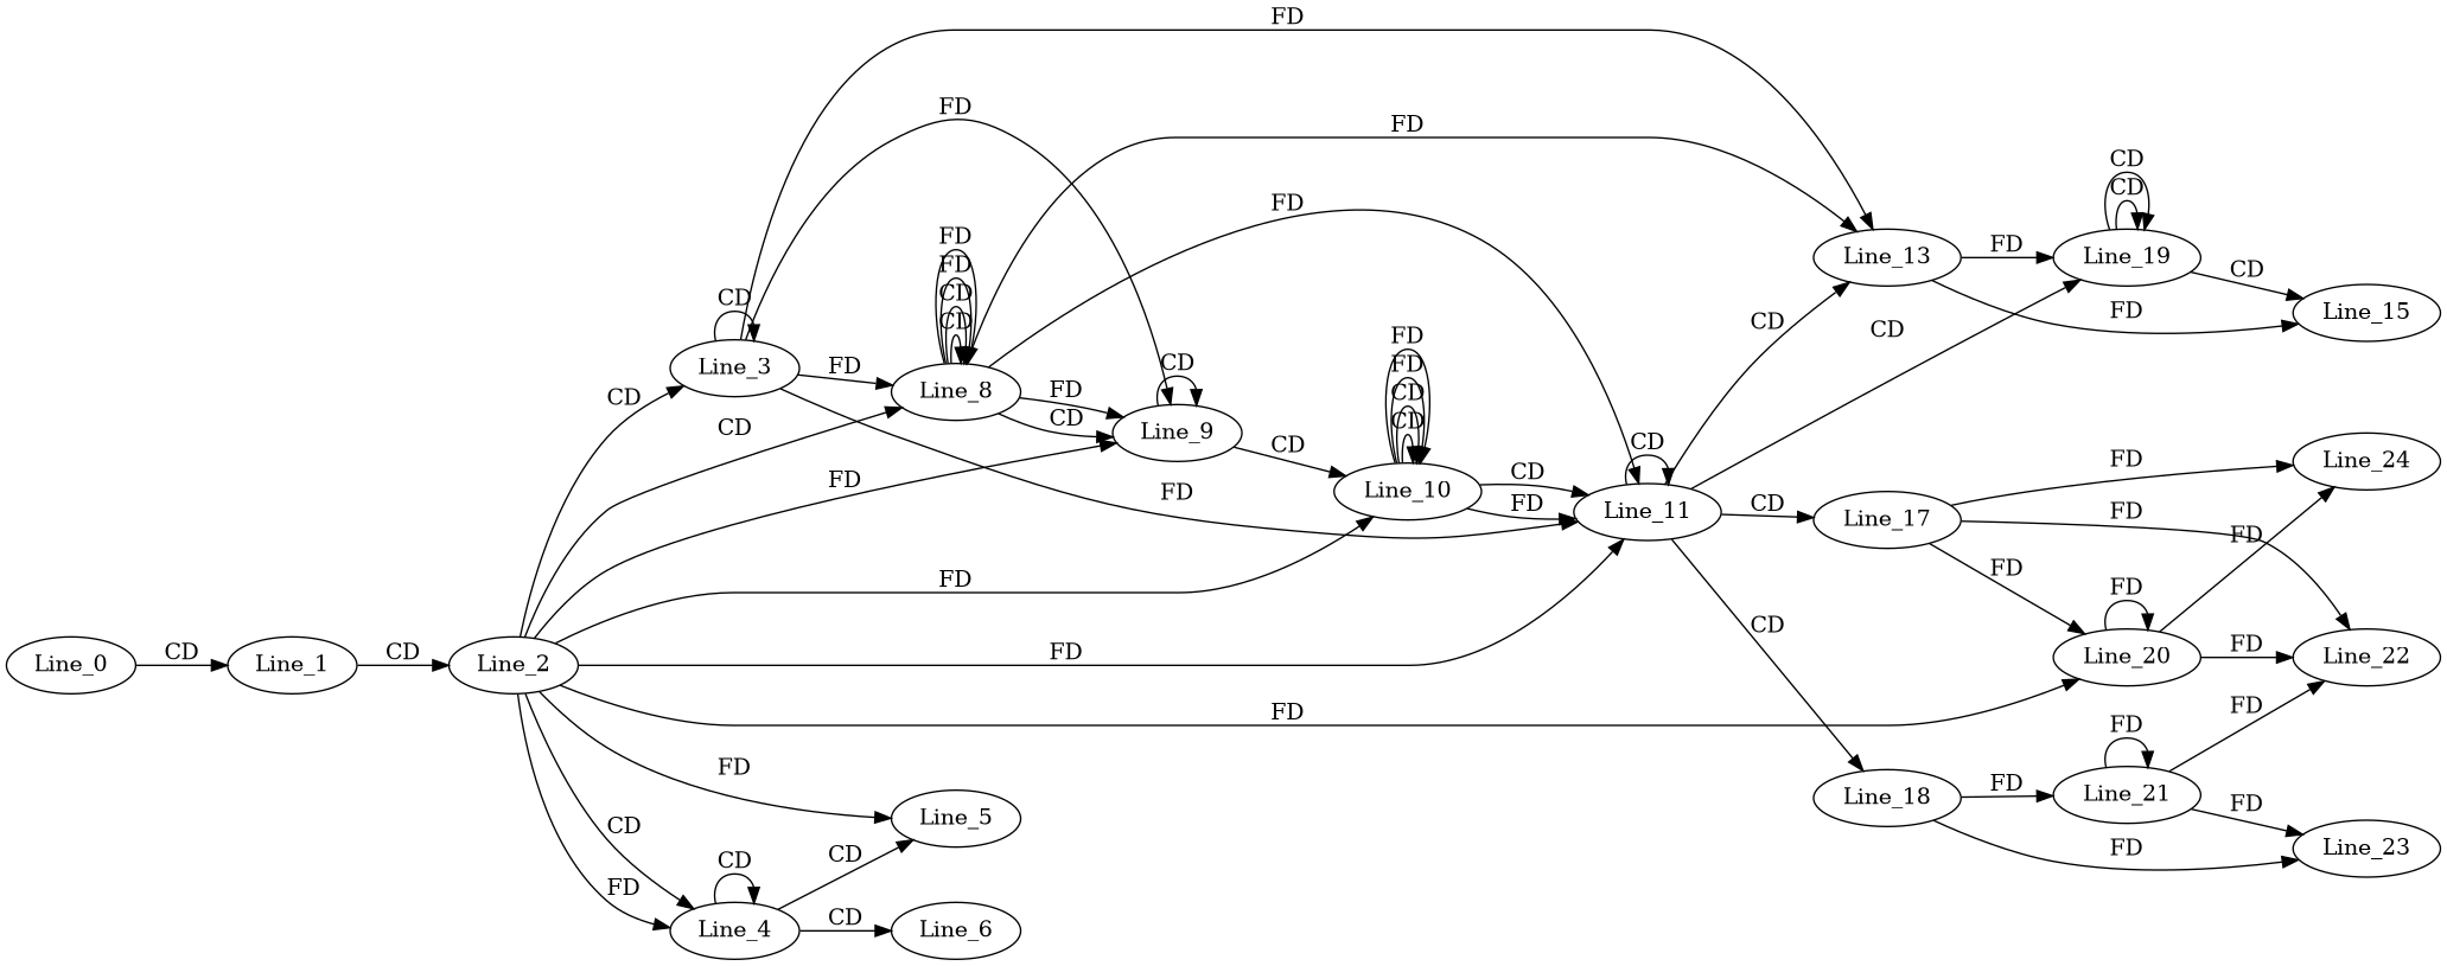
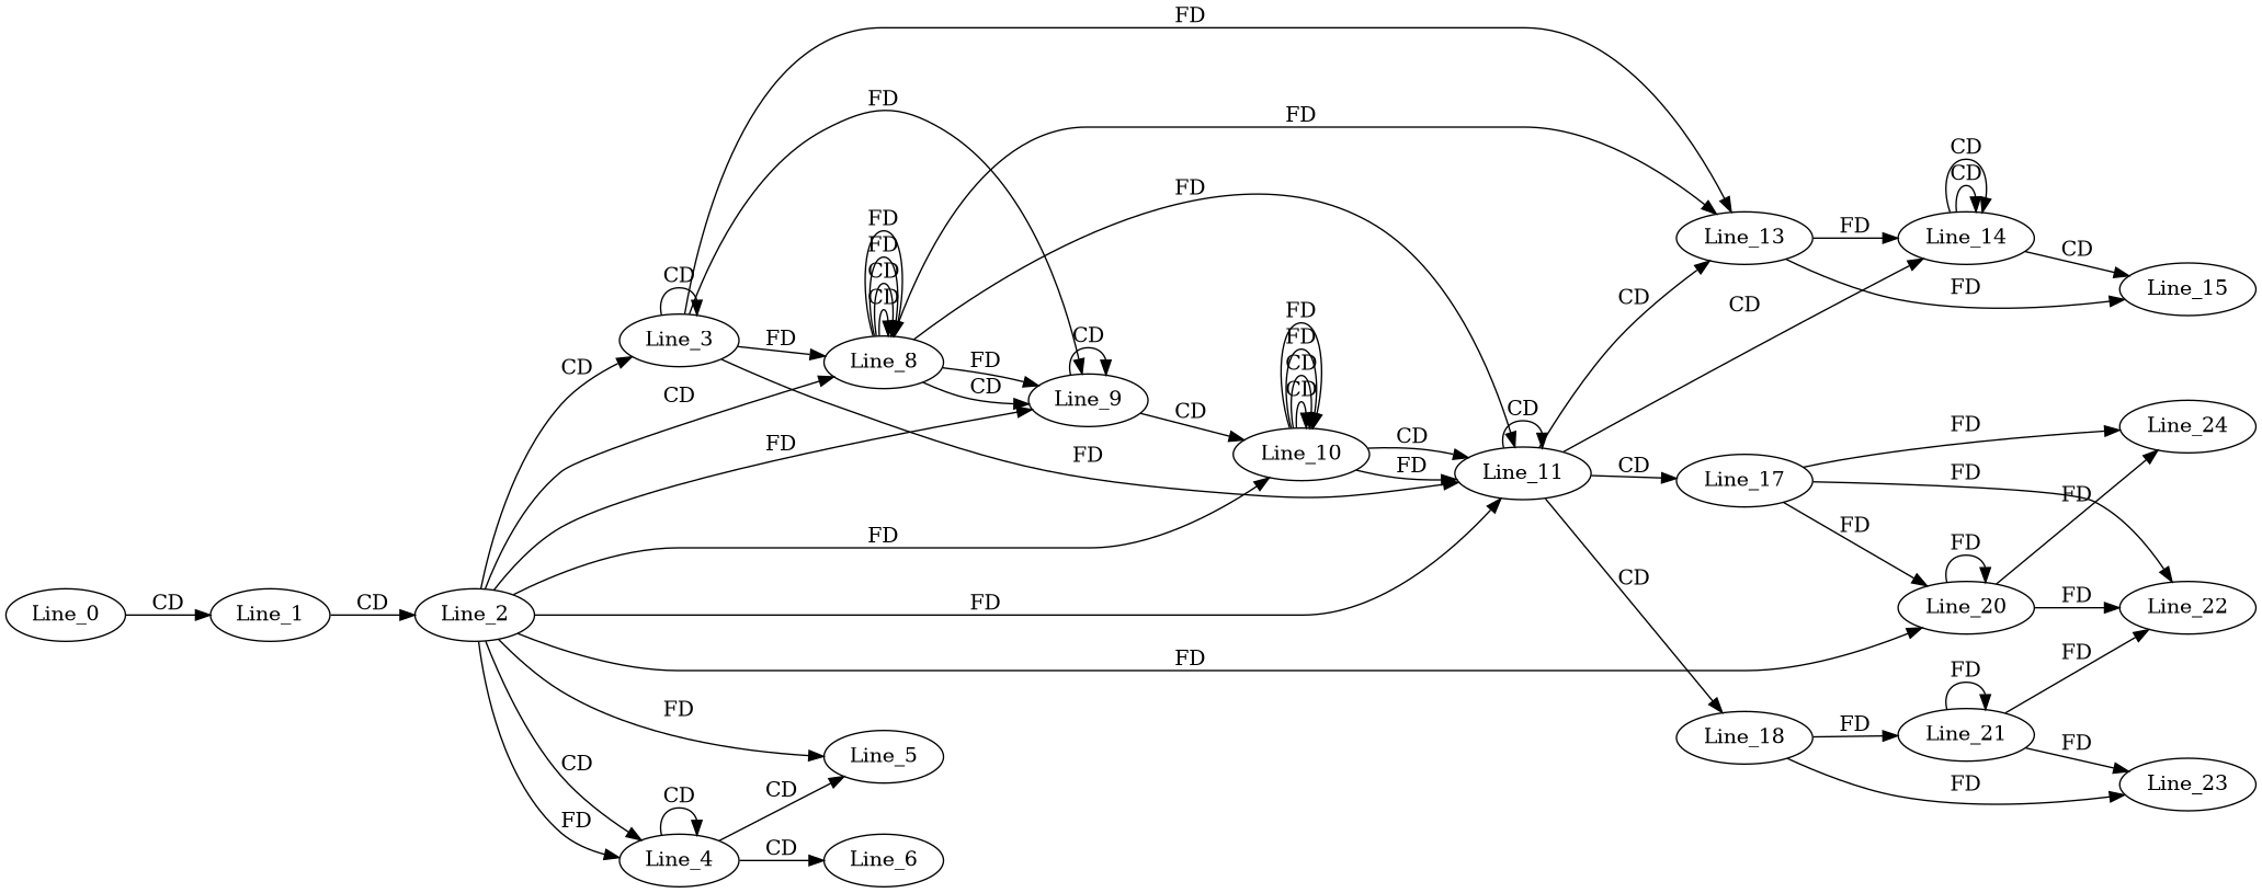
  digraph {
    rankdir=LR
    Line_0
    Line_1
    Line_2
    Line_3
    Line_4
    Line_5
    Line_8
    Line_9
    Line_10
    Line_11
    Line_20
    Line_13
    Line_6
-   Line_14 [label=Line_19]
+   Line_14
    Line_17
    Line_18
    Line_22
    Line_24
    Line_15
    Line_21
    Line_23
    Line_0 -> Line_1 [label=CD]
    Line_1 -> Line_2 [label=CD]
    Line_2 -> Line_3 [label=CD]
    Line_2 -> Line_4 [label=CD]
    Line_2 -> Line_4 [label=FD]
    Line_2 -> Line_5 [label=FD]
    Line_2 -> Line_8 [label=CD]
    Line_2 -> Line_9 [label=FD]
    Line_2 -> Line_10 [label=FD]
    Line_2 -> Line_11 [label=FD]
    Line_2 -> Line_20 [label=FD]
    Line_3 -> Line_3 [label=CD]
    Line_3 -> Line_8 [label=FD]
    Line_3 -> Line_9 [label=FD]
    Line_3 -> Line_11 [label=FD]
    Line_3 -> Line_13 [label=FD]
    Line_4 -> Line_4 [label=CD]
    Line_4 -> Line_5 [label=CD]
    Line_4 -> Line_6 [label=CD]
    Line_8 -> Line_8 [label=CD]
    Line_8 -> Line_8 [label=CD]
    Line_8 -> Line_8 [label=FD]
    Line_8 -> Line_8 [label=FD]
    Line_8 -> Line_9 [label=CD]
    Line_8 -> Line_9 [label=FD]
    Line_8 -> Line_11 [label=FD]
    Line_8 -> Line_13 [label=FD]
    Line_9 -> Line_9 [label=CD]
    Line_9 -> Line_10 [label=CD]
    Line_10 -> Line_10 [label=CD]
    Line_10 -> Line_10 [label=CD]
    Line_10 -> Line_10 [label=FD]
    Line_10 -> Line_10 [label=FD]
    Line_10 -> Line_11 [label=CD]
    Line_10 -> Line_11 [label=FD]
    Line_11 -> Line_11 [label=CD]
    Line_11 -> Line_13 [label=CD]
    Line_11 -> Line_14 [label=CD]
    Line_11 -> Line_17 [label=CD]
    Line_11 -> Line_18 [label=CD]
    Line_20 -> Line_20 [label=FD]
    Line_20 -> Line_22 [label=FD]
    Line_20 -> Line_24 [label=FD]
    Line_13 -> Line_14 [label=FD]
    Line_13 -> Line_15 [label=FD]
    Line_14 -> Line_14 [label=CD]
    Line_14 -> Line_14 [label=CD]
    Line_14 -> Line_15 [label=CD]
    Line_17 -> Line_20 [label=FD]
    Line_17 -> Line_22 [label=FD]
    Line_17 -> Line_24 [label=FD]
    Line_18 -> Line_21 [label=FD]
    Line_18 -> Line_23 [label=FD]
    Line_21 -> Line_22 [label=FD]
    Line_21 -> Line_21 [label=FD]
    Line_21 -> Line_23 [label=FD]
  }
